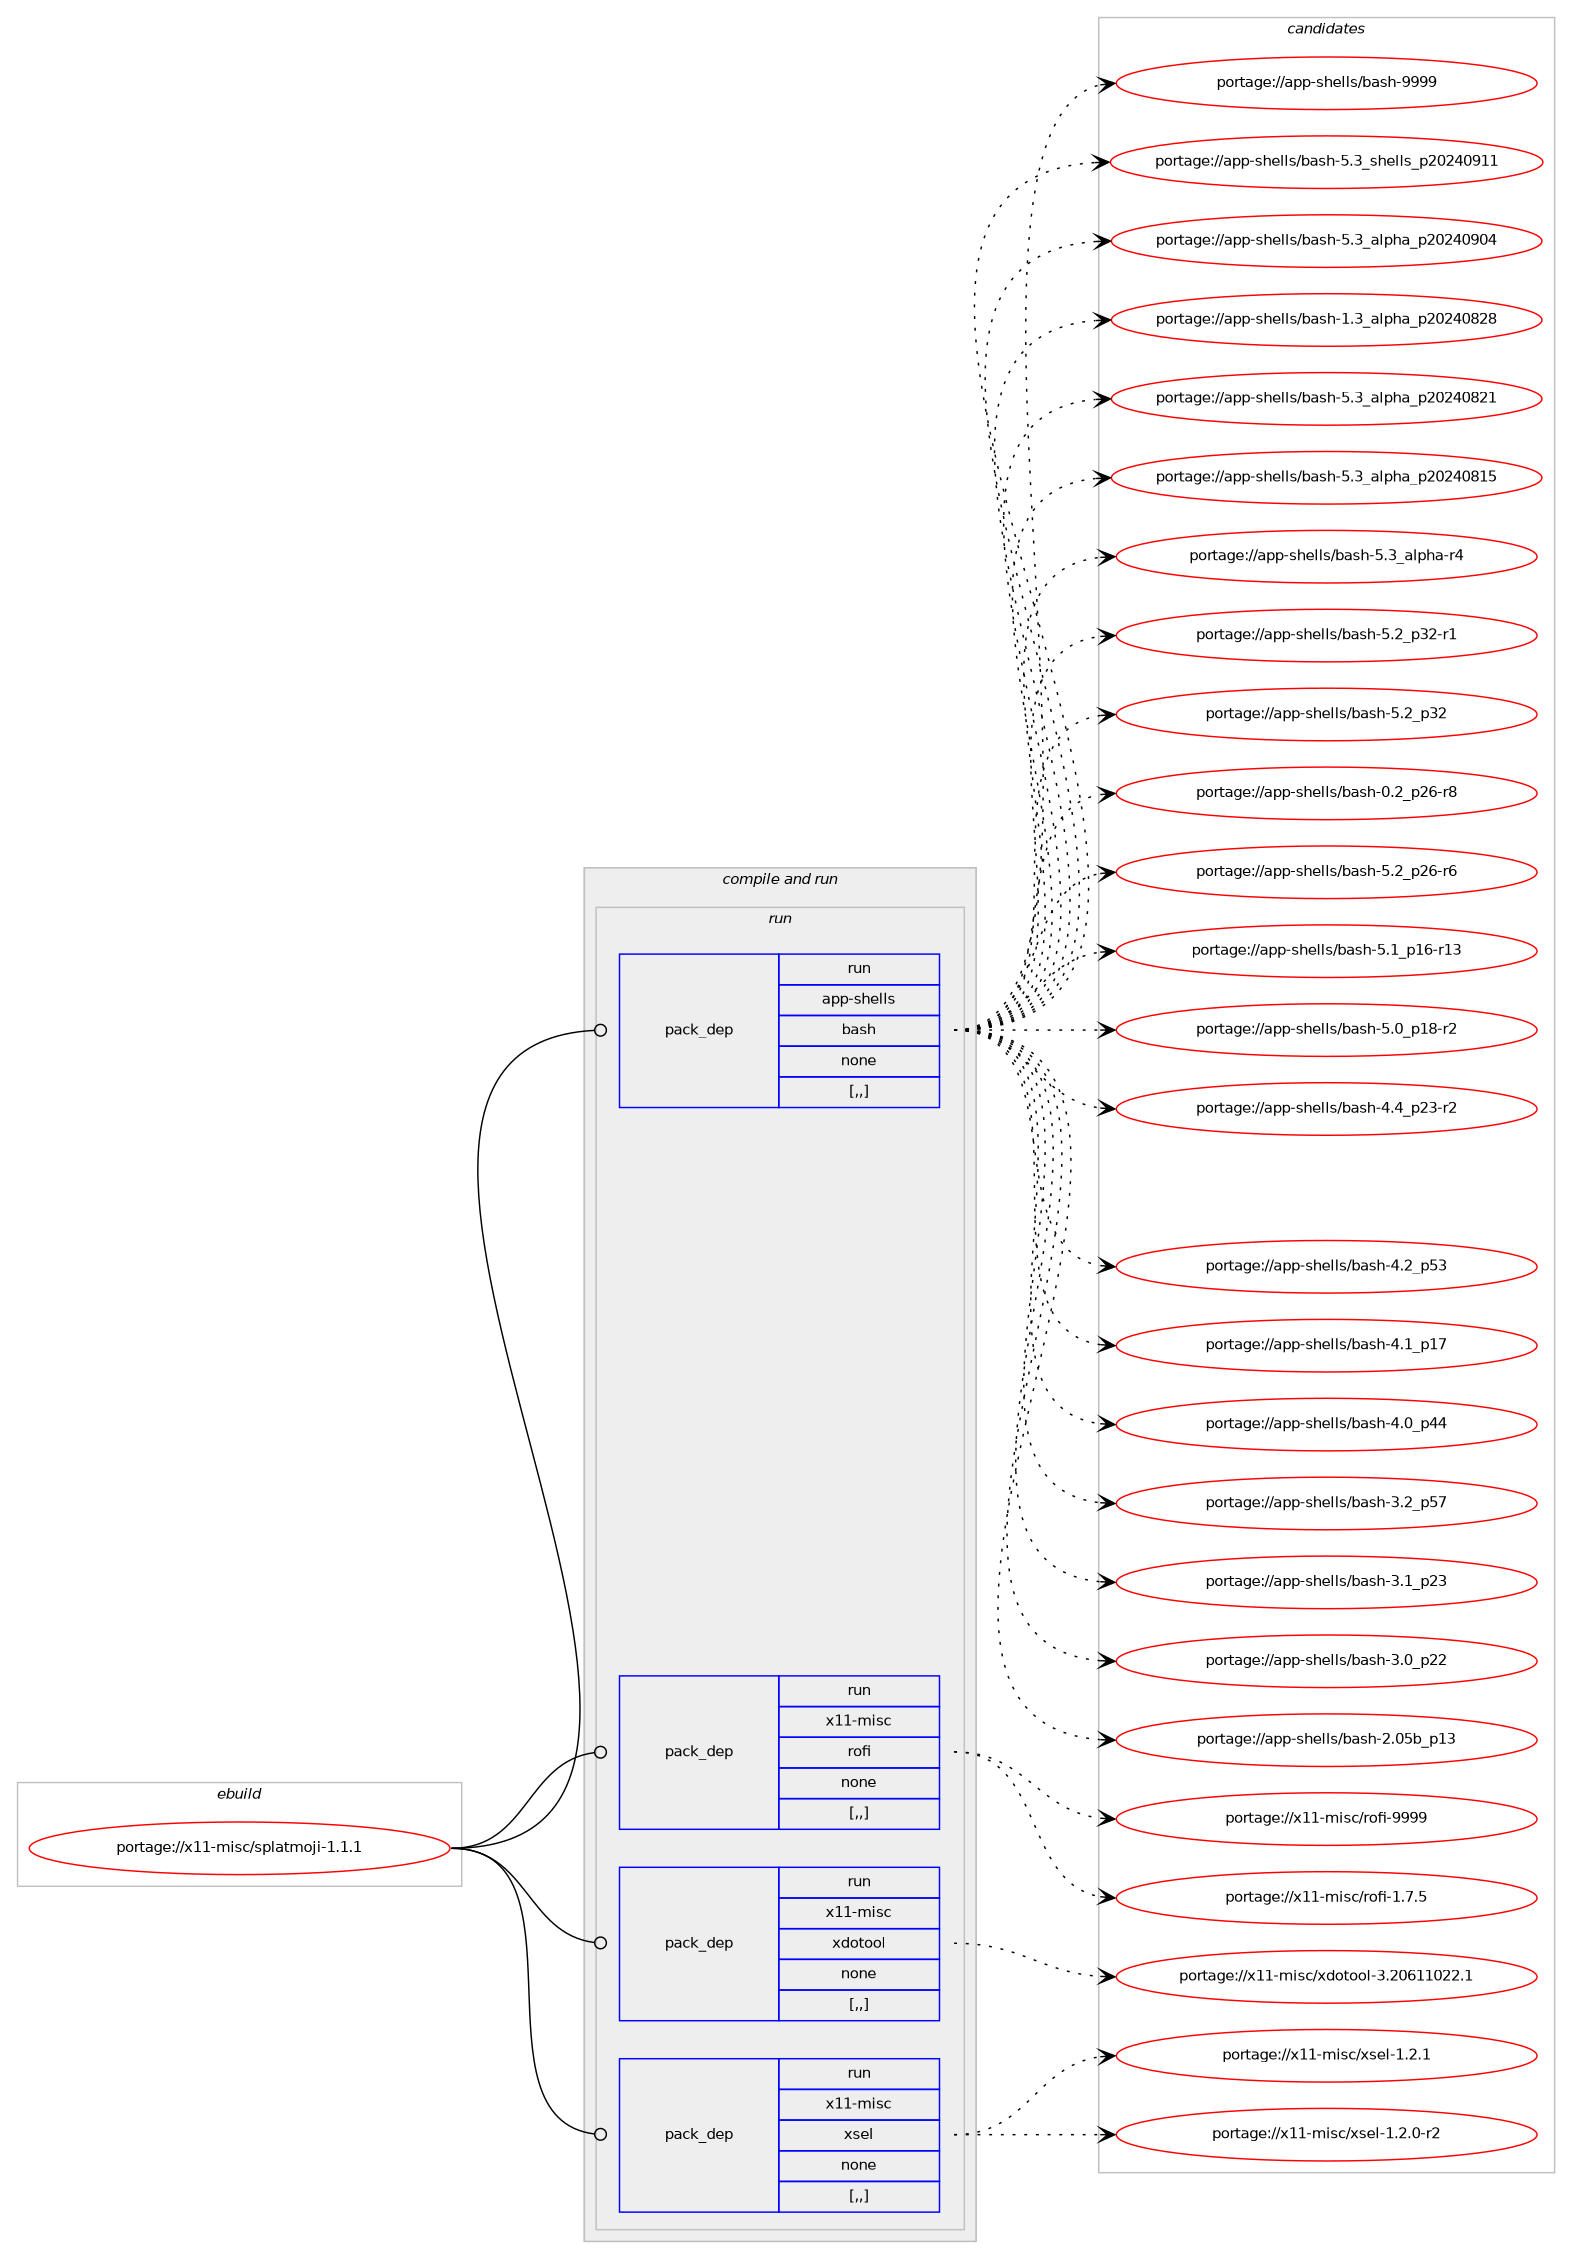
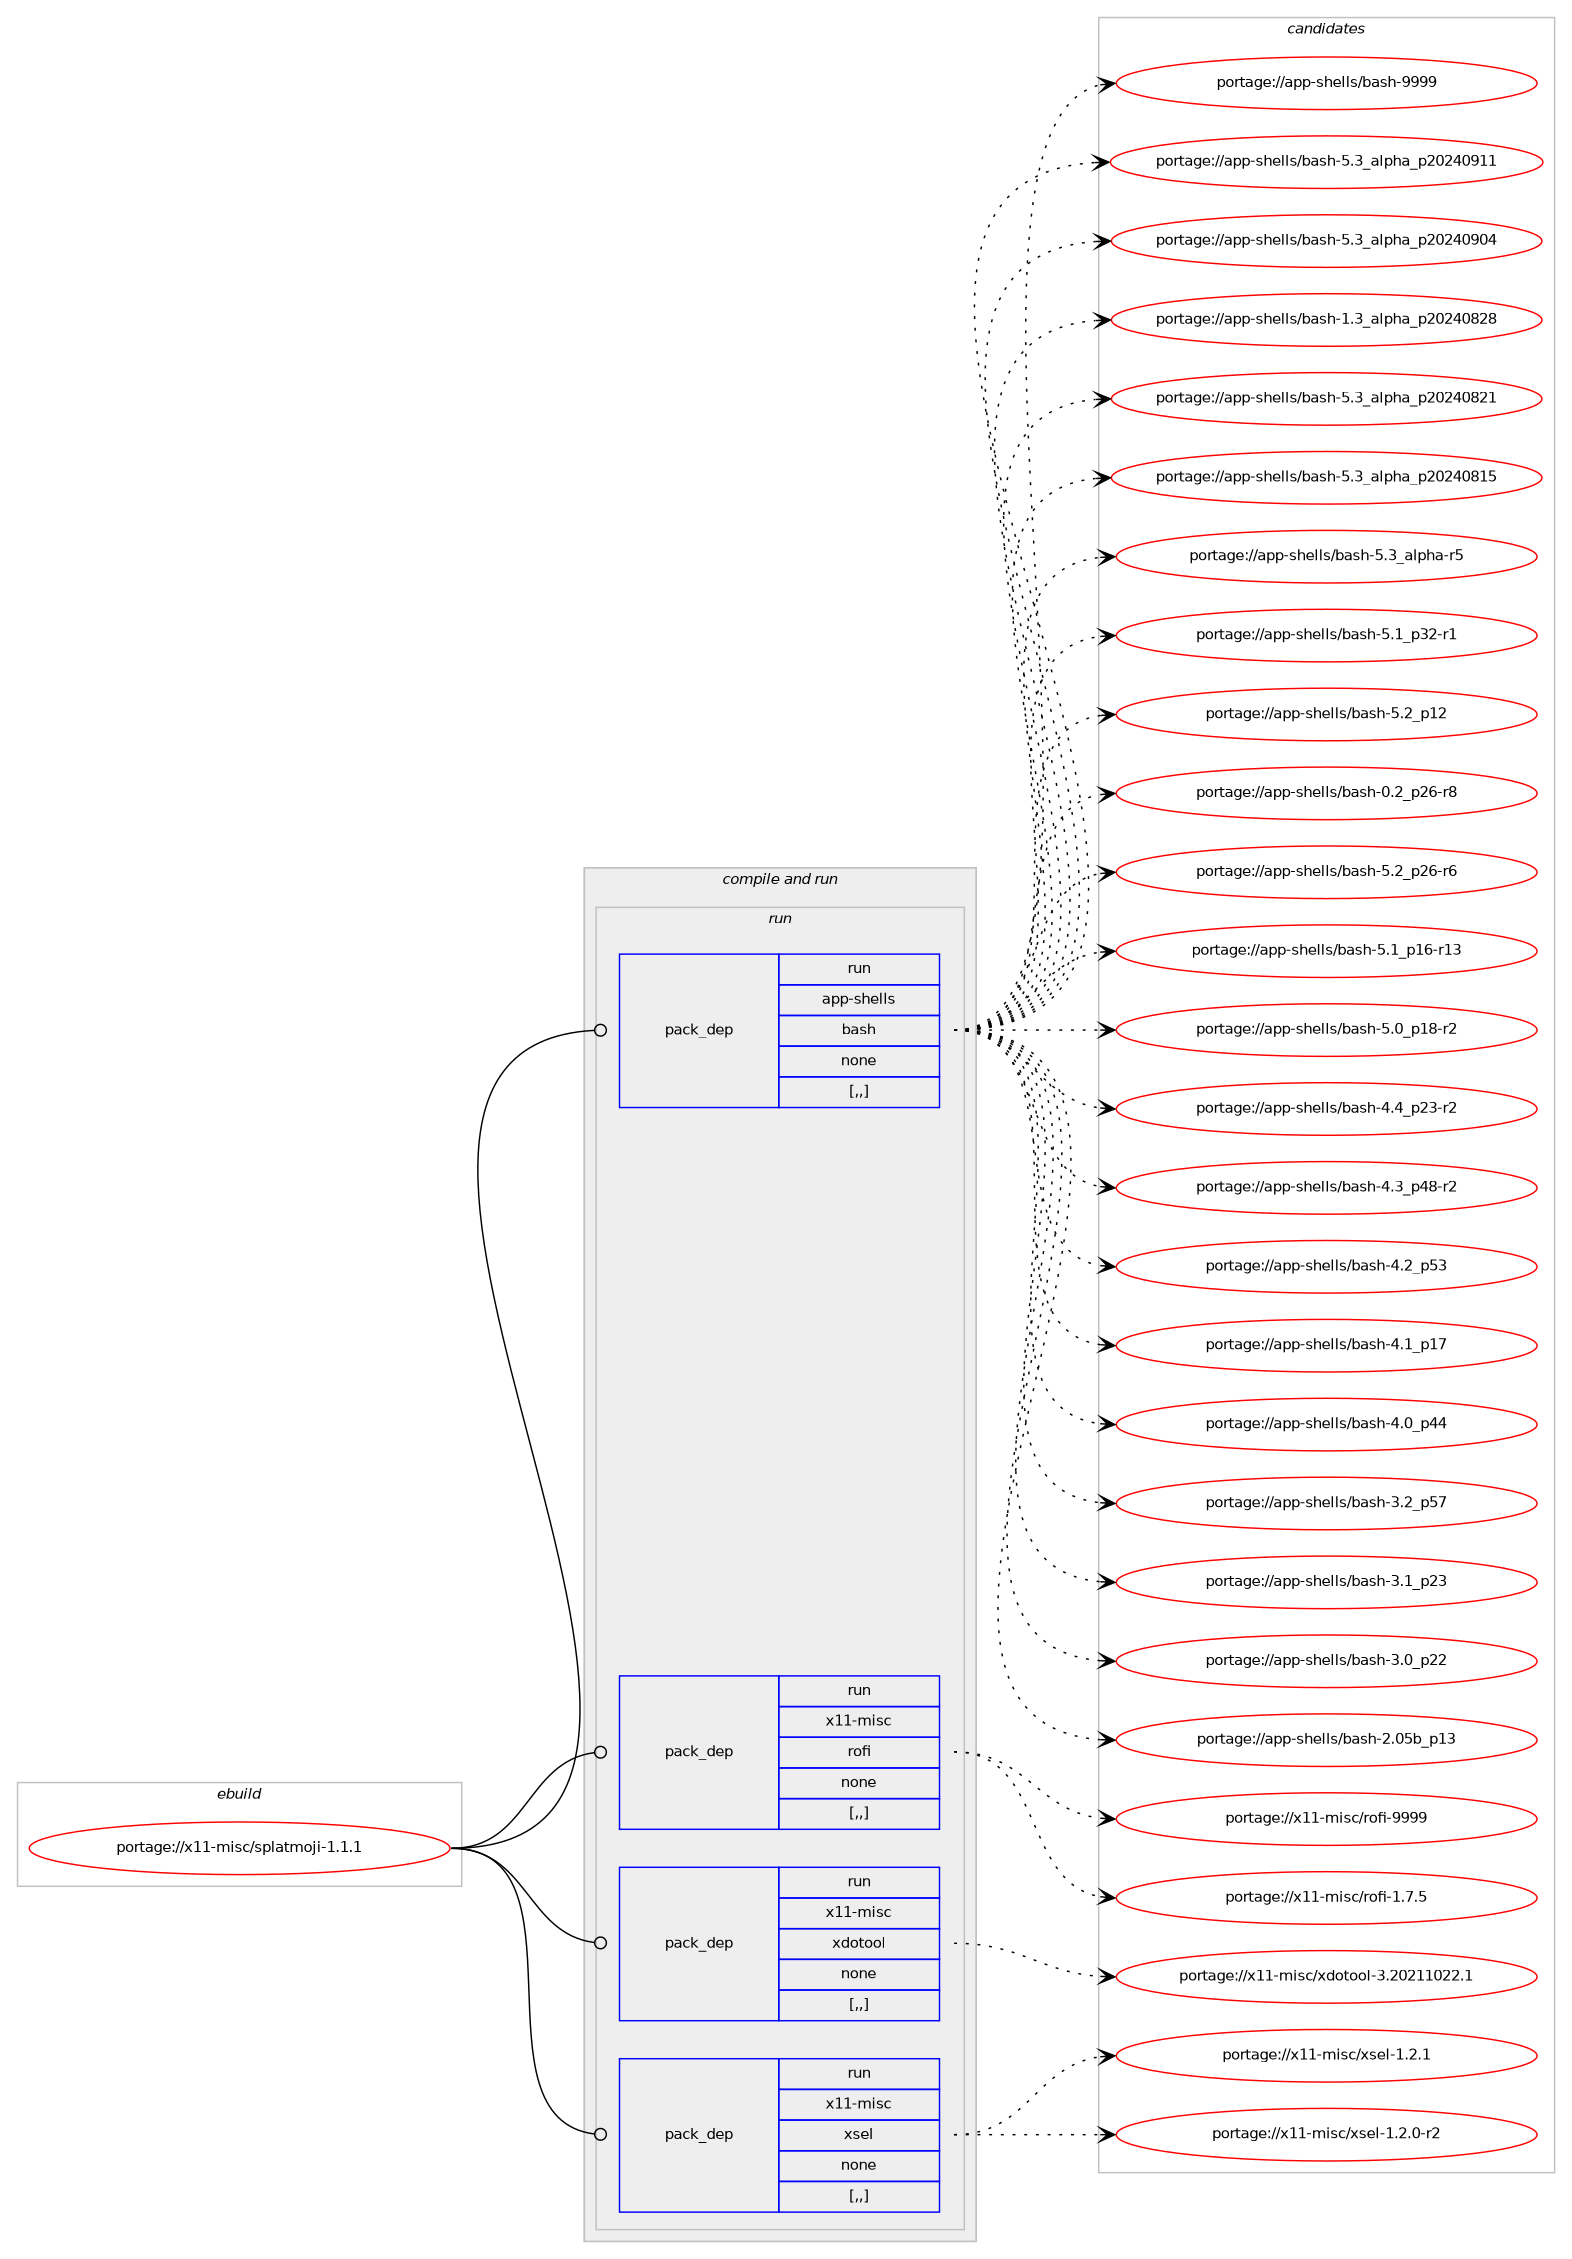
  digraph {
    compound=true
    concentrate=true
    fontname=Helvetica
    fontsize=10
    newrank=true
    rankdir=LR
    ranksep=1.5
    node [color=red fontname=Helvetica fontsize=10]
    edge [arrowhead=vee headport=w style=dotted tailport=e weight=100]
    n1 [label="portage://x11-misc/splatmoji-1.1.1" width=4]
    n2 [color=blue label=<<TABLE BORDER="0" CELLBORDER="1" CELLSPACING="0" CELLPADDING="4" WIDTH="220"><TR><TD ROWSPAN="6" CELLPADDING="30">pack_dep</TD></TR><TR><TD WIDTH="110">run</TD></TR><TR><TD>app-shells</TD></TR><TR><TD>bash</TD></TR><TR><TD>none</TD></TR><TR><TD>[,,]</TD></TR></TABLE>> shape=none]
    n3 [color=blue label=<<TABLE BORDER="0" CELLBORDER="1" CELLSPACING="0" CELLPADDING="4" WIDTH="220"><TR><TD ROWSPAN="6" CELLPADDING="30">pack_dep</TD></TR><TR><TD WIDTH="110">run</TD></TR><TR><TD>x11-misc</TD></TR><TR><TD>rofi</TD></TR><TR><TD>none</TD></TR><TR><TD>[,,]</TD></TR></TABLE>> shape=none]
    n4 [color=blue label=<<TABLE BORDER="0" CELLBORDER="1" CELLSPACING="0" CELLPADDING="4" WIDTH="220"><TR><TD ROWSPAN="6" CELLPADDING="30">pack_dep</TD></TR><TR><TD WIDTH="110">run</TD></TR><TR><TD>x11-misc</TD></TR><TR><TD>xdotool</TD></TR><TR><TD>none</TD></TR><TR><TD>[,,]</TD></TR></TABLE>> shape=none]
    n5 [color=blue label=<<TABLE BORDER="0" CELLBORDER="1" CELLSPACING="0" CELLPADDING="4" WIDTH="220"><TR><TD ROWSPAN="6" CELLPADDING="30">pack_dep</TD></TR><TR><TD WIDTH="110">run</TD></TR><TR><TD>x11-misc</TD></TR><TR><TD>xsel</TD></TR><TR><TD>none</TD></TR><TR><TD>[,,]</TD></TR></TABLE>> shape=none]
    n6 [label="portage://app-shells/bash-9999" width=4]
-   n7 [label="portage://app-shells/bash-5.3_shells_p20240911" width=4]
+   n7 [label="portage://app-shells/bash-5.3_alpha_p20240911" width=4]
    n8 [label="portage://app-shells/bash-5.3_alpha_p20240904" width=4]
    n9 [label="portage://app-shells/bash-1.3_alpha_p20240828" width=4]
    n10 [label="portage://app-shells/bash-5.3_alpha_p20240821" width=4]
    n11 [label="portage://app-shells/bash-5.3_alpha_p20240815" width=4]
-   n12 [label="portage://app-shells/bash-5.3_alpha-r4" width=4]
-   n13 [label="portage://app-shells/bash-5.2_p32-r1" width=4]
-   n14 [label="portage://app-shells/bash-5.2_p32" width=4]
+   n12 [label="portage://app-shells/bash-5.3_alpha-r5" width=4]
+   n13 [label="portage://app-shells/bash-5.1_p32-r1" width=4]
+   n14 [label="portage://app-shells/bash-5.2_p12" width=4]
    n15 [label="portage://app-shells/bash-0.2_p26-r8" width=4]
    n16 [label="portage://app-shells/bash-5.2_p26-r6" width=4]
    n17 [label="portage://app-shells/bash-5.1_p16-r13" width=4]
    n18 [label="portage://app-shells/bash-5.0_p18-r2" width=4]
    n19 [label="portage://app-shells/bash-4.4_p23-r2" width=4]
+   n20 [label="portage://app-shells/bash-4.3_p48-r2" width=4]
    n21 [label="portage://app-shells/bash-4.2_p53" width=4]
    n22 [label="portage://app-shells/bash-4.1_p17" width=4]
    n23 [label="portage://app-shells/bash-4.0_p44" width=4]
    n24 [label="portage://app-shells/bash-3.2_p57" width=4]
    n25 [label="portage://app-shells/bash-3.1_p23" width=4]
    n26 [label="portage://app-shells/bash-3.0_p22" width=4]
    n27 [label="portage://app-shells/bash-2.05b_p13" width=4]
    n28 [label="portage://x11-misc/rofi-9999" width=4]
    n29 [label="portage://x11-misc/rofi-1.7.5" width=4]
-   n30 [label="portage://x11-misc/xdotool-3.20611022.1" width=4]
+   n30 [label="portage://x11-misc/xdotool-3.20211022.1" width=4]
    n31 [label="portage://x11-misc/xsel-1.2.1" width=4]
    n32 [label="portage://x11-misc/xsel-1.2.0-r2" width=4]
    subgraph cluster_1 {
      color=gray
      label=<<i>ebuild</i>>
      n1
    }
    subgraph cluster_2 {
      color=gray
      label=<<i>dependencies</i>>
      subgraph cluster_3 {
        color=gray
        fillcolor="#eeeeee"
        label=<<i>compile</i>>
        style=filled
      }
      subgraph cluster_4 {
        color=gray
        fillcolor="#eeeeee"
        label=<<i>compile and run</i>>
        style=filled
      }
      subgraph cluster_5 {
        color=gray
        fillcolor="#eeeeee"
        label=<<i>run</i>>
        style=filled
        subgraph sub_6 {
          color=gray
          fillcolor="#eeeeee"
          label=<<i>run</i>>
          style=filled
          n2
        }
        subgraph sub_7 {
          color=gray
          fillcolor="#eeeeee"
          label=<<i>run</i>>
          style=filled
          n3
        }
        subgraph sub_8 {
          color=gray
          fillcolor="#eeeeee"
          label=<<i>run</i>>
          style=filled
          n4
        }
        subgraph sub_9 {
          color=gray
          fillcolor="#eeeeee"
          label=<<i>run</i>>
          style=filled
          n5
        }
      }
    }
    subgraph cluster_10 {
      color=gray
      label=<<i>candidates</i>>
      rank=same
      subgraph sub_11 {
        color=black
        label=<<i>candidates</i>>
        nodesep=1
        rank=same
        n6
        n7
        n8
        n9
        n10
        n11
        n12
        n13
        n14
        n15
        n16
        n17
        n18
        n19
+       n20
        n21
        n22
        n23
        n24
        n25
        n26
        n27
      }
      subgraph sub_12 {
        color=black
        label=<<i>candidates</i>>
        nodesep=1
        rank=same
        n28
        n29
      }
      subgraph sub_13 {
        color=black
        label=<<i>candidates</i>>
        nodesep=1
        rank=same
        n30
      }
      subgraph sub_14 {
        color=black
        label=<<i>candidates</i>>
        nodesep=1
        rank=same
        n31
        n32
      }
    }
    n1 -> n2 [arrowhead=odot style=solid weight=20]
    n1 -> n3 [arrowhead=odot style=solid weight=20]
    n1 -> n4 [arrowhead=odot style=solid weight=20]
    n1 -> n5 [arrowhead=odot style=solid weight=20]
    n2 -> n6
    n2 -> n7
    n2 -> n8
    n2 -> n9
    n2 -> n10
    n2 -> n11
    n2 -> n12
    n2 -> n13
    n2 -> n14
    n2 -> n15
    n2 -> n16
    n2 -> n17
    n2 -> n18
    n2 -> n19
+   n2 -> n20
    n2 -> n21
    n2 -> n22
    n2 -> n23
    n2 -> n24
    n2 -> n25
    n2 -> n26
    n2 -> n27
    n3 -> n28
    n3 -> n29
    n4 -> n30
    n5 -> n31
    n5 -> n32
  }
